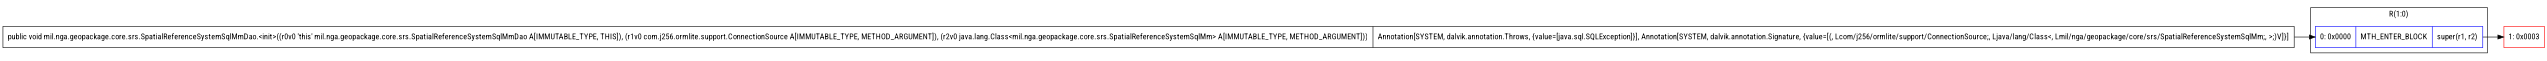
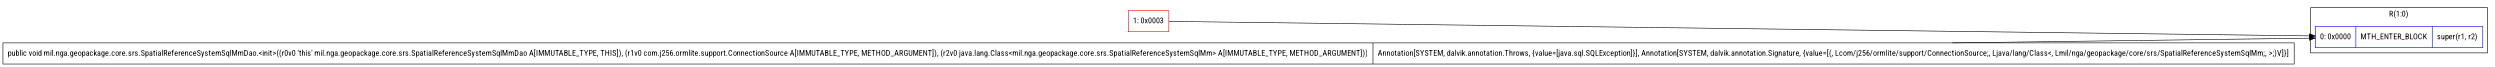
  digraph {
    rankdir=LR
    fontname="Roboto Condensed"
    node [shape=record fontname="Roboto Condensed"]
    edge [fontname="Roboto Condensed"]
    n1 [color=blue label="{0\:\ 0x0000|MTH_ENTER_BLOCK\l|super(r1, r2)\l}"]
    n2 [color=red label="{1\:\ 0x0003}"]
    n3 [label="{public void mil.nga.geopackage.core.srs.SpatialReferenceSystemSqlMmDao.\<init\>((r0v0 'this' mil.nga.geopackage.core.srs.SpatialReferenceSystemSqlMmDao A[IMMUTABLE_TYPE, THIS]), (r1v0 com.j256.ormlite.support.ConnectionSource A[IMMUTABLE_TYPE, METHOD_ARGUMENT]), (r2v0 java.lang.Class\<mil.nga.geopackage.core.srs.SpatialReferenceSystemSqlMm\> A[IMMUTABLE_TYPE, METHOD_ARGUMENT]))  | Annotation[SYSTEM, dalvik.annotation.Throws, \{value=[java.sql.SQLException]\}], Annotation[SYSTEM, dalvik.annotation.Signature, \{value=[(, Lcom\/j256\/ormlite\/support\/ConnectionSource;, Ljava\/lang\/Class\<, Lmil\/nga\/geopackage\/core\/srs\/SpatialReferenceSystemSqlMm;, \>;)V]\}]\l}"]
    subgraph cluster_1 {
      label="R(1:0)"
      n1
    }
-   n1 -> n2
+   n2 -> n1
    n3 -> n1
  }
